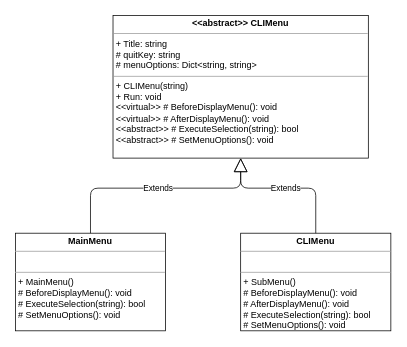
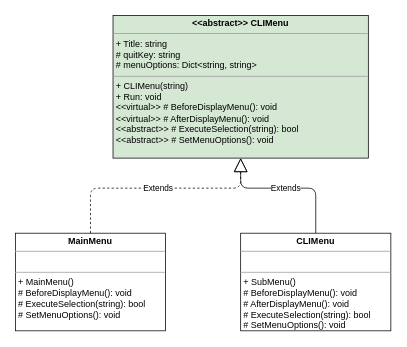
  <mxCell id="0" />
  <mxCell id="1" parent="0" />
- <mxCell id="2" value="&lt;p style=&quot;margin: 0px ; margin-top: 4px ; text-align: center&quot;&gt;&lt;b&gt;&amp;lt;&amp;lt;abstract&amp;gt;&amp;gt; CLIMenu&lt;/b&gt;&lt;/p&gt;&lt;hr size=&quot;1&quot;&gt;&lt;p style=&quot;margin: 0px ; margin-left: 4px&quot;&gt;+ Title: string&lt;/p&gt;&lt;p style=&quot;margin: 0px ; margin-left: 4px&quot;&gt;# quitKey: string&lt;/p&gt;&lt;p style=&quot;margin: 0px ; margin-left: 4px&quot;&gt;# menuOptions: Dict&amp;lt;string, string&amp;gt;&lt;/p&gt;&lt;hr size=&quot;1&quot;&gt;&lt;p style=&quot;margin: 0px ; margin-left: 4px&quot;&gt;+ CLIMenu(string)&lt;/p&gt;&lt;p style=&quot;margin: 0px ; margin-left: 4px&quot;&gt;+ Run: void&lt;/p&gt;&lt;p style=&quot;margin: 0px ; margin-left: 4px&quot;&gt;&amp;lt;&amp;lt;virtual&amp;gt;&amp;gt; # BeforeDisplayMenu(): void&lt;/p&gt;&lt;p style=&quot;margin: 0px ; margin-left: 4px&quot;&gt;&amp;lt;&amp;lt;virtual&amp;gt;&amp;gt; # AfterDisplayMenu(): void&lt;/p&gt;&lt;p style=&quot;margin: 0px ; margin-left: 4px&quot;&gt;&amp;lt;&amp;lt;abstract&amp;gt;&amp;gt; # ExecuteSelection(string): bool&amp;nbsp;&lt;/p&gt;&lt;p style=&quot;margin: 0px ; margin-left: 4px&quot;&gt;&amp;lt;&amp;lt;abstract&amp;gt;&amp;gt; # SetMenuOptions(): void&lt;/p&gt;" style="verticalAlign=top;align=left;overflow=fill;fontSize=12;fontFamily=Helvetica;html=1;" vertex="1" parent="1"><mxGeometry x="150" y="20" width="340" height="190" as="geometry" /></mxCell>
+ <mxCell id="2" value="&lt;p style=&quot;margin: 0px ; margin-top: 4px ; text-align: center&quot;&gt;&lt;b&gt;&amp;lt;&amp;lt;abstract&amp;gt;&amp;gt; CLIMenu&lt;/b&gt;&lt;/p&gt;&lt;hr size=&quot;1&quot;&gt;&lt;p style=&quot;margin: 0px ; margin-left: 4px&quot;&gt;+ Title: string&lt;/p&gt;&lt;p style=&quot;margin: 0px ; margin-left: 4px&quot;&gt;# quitKey: string&lt;/p&gt;&lt;p style=&quot;margin: 0px ; margin-left: 4px&quot;&gt;# menuOptions: Dict&amp;lt;string, string&amp;gt;&lt;/p&gt;&lt;hr size=&quot;1&quot;&gt;&lt;p style=&quot;margin: 0px ; margin-left: 4px&quot;&gt;+ CLIMenu(string)&lt;/p&gt;&lt;p style=&quot;margin: 0px ; margin-left: 4px&quot;&gt;+ Run: void&lt;/p&gt;&lt;p style=&quot;margin: 0px ; margin-left: 4px&quot;&gt;&amp;lt;&amp;lt;virtual&amp;gt;&amp;gt; # BeforeDisplayMenu(): void&lt;/p&gt;&lt;p style=&quot;margin: 0px ; margin-left: 4px&quot;&gt;&amp;lt;&amp;lt;virtual&amp;gt;&amp;gt; # AfterDisplayMenu(): void&lt;/p&gt;&lt;p style=&quot;margin: 0px ; margin-left: 4px&quot;&gt;&amp;lt;&amp;lt;abstract&amp;gt;&amp;gt; # ExecuteSelection(string): bool&amp;nbsp;&lt;/p&gt;&lt;p style=&quot;margin: 0px ; margin-left: 4px&quot;&gt;&amp;lt;&amp;lt;abstract&amp;gt;&amp;gt; # SetMenuOptions(): void&lt;/p&gt;" style="verticalAlign=top;align=left;overflow=fill;fontSize=12;fontFamily=Helvetica;html=1;fillColor=#d5e8d4;" vertex="1" parent="1"><mxGeometry x="150" y="20" width="340" height="190" as="geometry" /></mxCell>
  <mxCell id="3" value="&lt;p style=&quot;margin: 0px ; margin-top: 4px ; text-align: center&quot;&gt;&lt;b&gt;MainMenu&lt;/b&gt;&lt;/p&gt;&lt;hr size=&quot;1&quot;&gt;&lt;p style=&quot;margin: 0px ; margin-left: 4px&quot;&gt;&lt;br&gt;&lt;/p&gt;&lt;hr size=&quot;1&quot;&gt;&lt;p style=&quot;margin: 0px ; margin-left: 4px&quot;&gt;+ MainMenu()&lt;/p&gt;&lt;p style=&quot;margin: 0px ; margin-left: 4px&quot;&gt;&lt;span&gt;# BeforeDisplayMenu(): void&lt;/span&gt;&lt;br&gt;&lt;/p&gt;&lt;p style=&quot;margin: 0px ; margin-left: 4px&quot;&gt;&lt;span&gt;# ExecuteSelection(string): bool&amp;nbsp;&lt;/span&gt;&lt;br&gt;&lt;/p&gt;&lt;p style=&quot;margin: 0px ; margin-left: 4px&quot;&gt;# SetMenuOptions(): void&lt;/p&gt;" style="verticalAlign=top;align=left;overflow=fill;fontSize=12;fontFamily=Helvetica;html=1;" vertex="1" parent="1"><mxGeometry x="20" y="310" width="200" height="130" as="geometry" /></mxCell>
  <mxCell id="4" value="&lt;p style=&quot;margin: 0px ; margin-top: 4px ; text-align: center&quot;&gt;&lt;b&gt;CLIMenu&lt;/b&gt;&lt;/p&gt;&lt;hr size=&quot;1&quot;&gt;&lt;p style=&quot;margin: 0px ; margin-left: 4px&quot;&gt;&lt;br&gt;&lt;/p&gt;&lt;hr size=&quot;1&quot;&gt;&lt;p style=&quot;margin: 0px ; margin-left: 4px&quot;&gt;+ SubMenu()&lt;/p&gt;&lt;p style=&quot;margin: 0px ; margin-left: 4px&quot;&gt;&lt;span&gt;# BeforeDisplayMenu(): void&lt;/span&gt;&lt;br&gt;&lt;/p&gt;&lt;p style=&quot;margin: 0px ; margin-left: 4px&quot;&gt;&lt;span&gt;# AfterDisplayMenu(): void&lt;/span&gt;&lt;/p&gt;&lt;p style=&quot;margin: 0px ; margin-left: 4px&quot;&gt;&lt;span&gt;# ExecuteSelection(string): bool&amp;nbsp;&lt;/span&gt;&lt;br&gt;&lt;/p&gt;&lt;p style=&quot;margin: 0px ; margin-left: 4px&quot;&gt;# SetMenuOptions(): void&lt;/p&gt;" style="verticalAlign=top;align=left;overflow=fill;fontSize=12;fontFamily=Helvetica;html=1;" vertex="1" parent="1"><mxGeometry x="320" y="310" width="200" height="130" as="geometry" /></mxCell>
- <mxCell id="5" value="Extends" style="endArrow=block;endSize=16;endFill=0;html=1;entryX=0.5;entryY=1;entryDx=0;entryDy=0;exitX=0.5;exitY=0;exitDx=0;exitDy=0;" edge="1" parent="1" source="3" target="2"><mxGeometry width="160" relative="1" as="geometry"><mxPoint x="20" y="460" as="sourcePoint" /><mxPoint x="180" y="460" as="targetPoint" /><Array as="points"><mxPoint x="120" y="250" /><mxPoint x="320" y="250" /></Array></mxGeometry></mxCell>
+ <mxCell id="5" value="Extends" style="endArrow=block;endSize=16;endFill=0;html=1;entryX=0.5;entryY=1;entryDx=0;entryDy=0;exitX=0.5;exitY=0;exitDx=0;exitDy=0;dashed=1;" edge="1" parent="1" source="3" target="2"><mxGeometry width="160" relative="1" as="geometry"><mxPoint x="20" y="460" as="sourcePoint" /><mxPoint x="180" y="460" as="targetPoint" /><Array as="points"><mxPoint x="120" y="250" /><mxPoint x="320" y="250" /></Array></mxGeometry></mxCell>
  <mxCell id="6" value="Extends" style="endArrow=block;endSize=16;endFill=0;html=1;exitX=0.5;exitY=0;exitDx=0;exitDy=0;" edge="1" parent="1" source="4"><mxGeometry width="160" relative="1" as="geometry"><mxPoint x="130" y="320" as="sourcePoint" /><mxPoint x="320" y="210" as="targetPoint" /><Array as="points"><mxPoint x="420" y="250" /><mxPoint x="320" y="250" /></Array></mxGeometry></mxCell>
